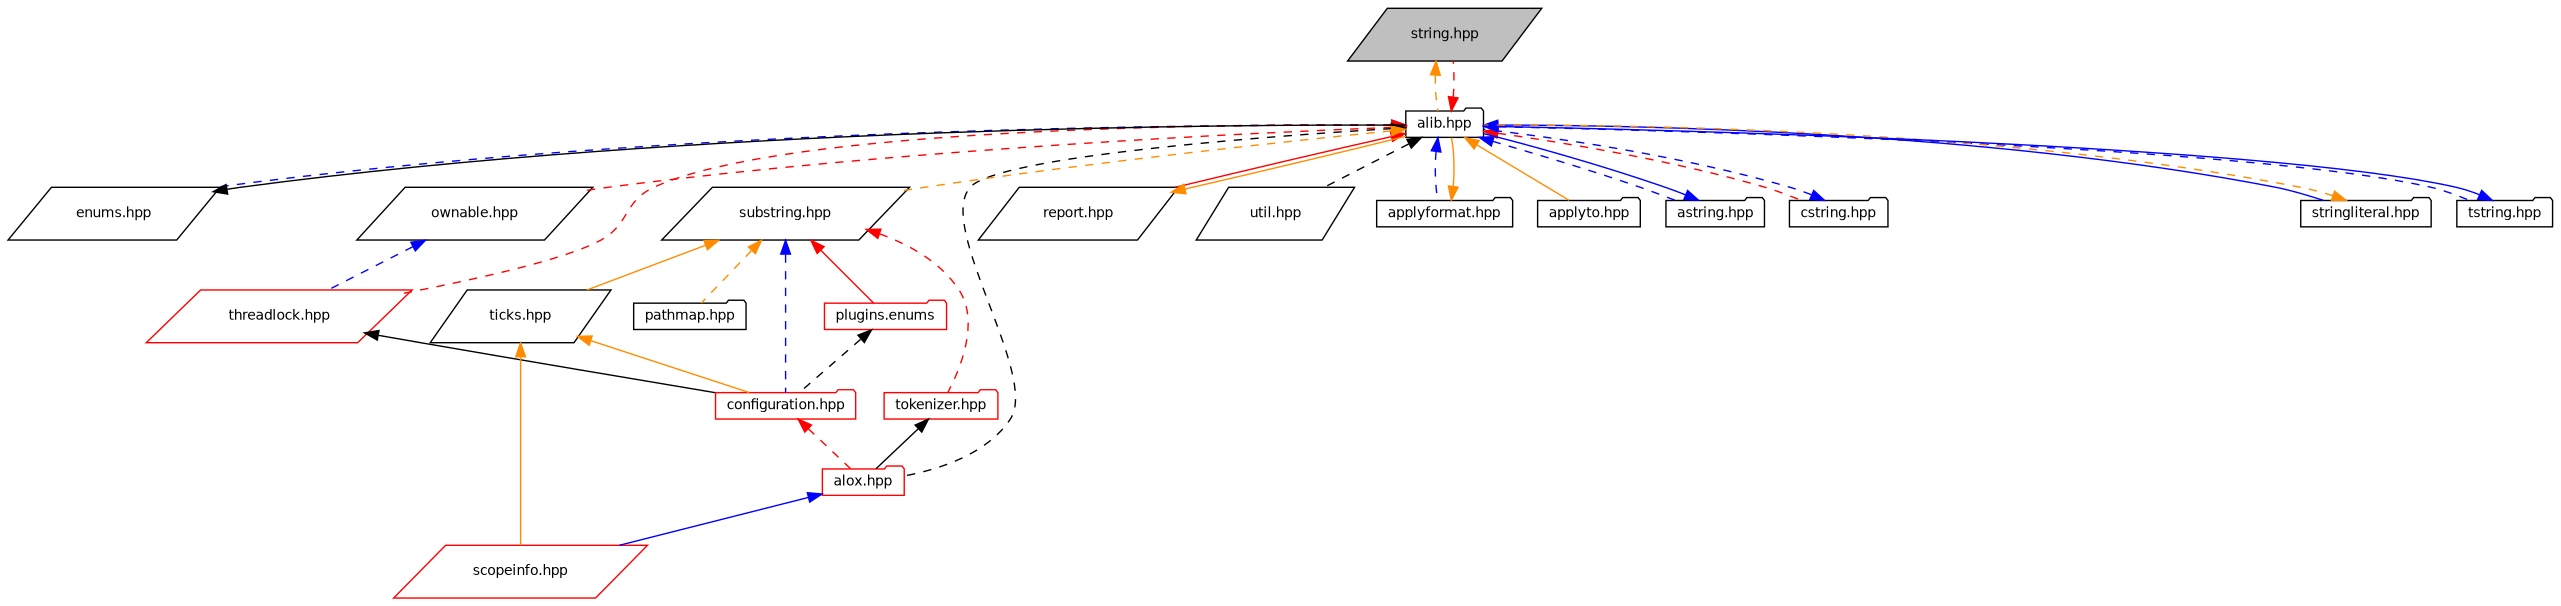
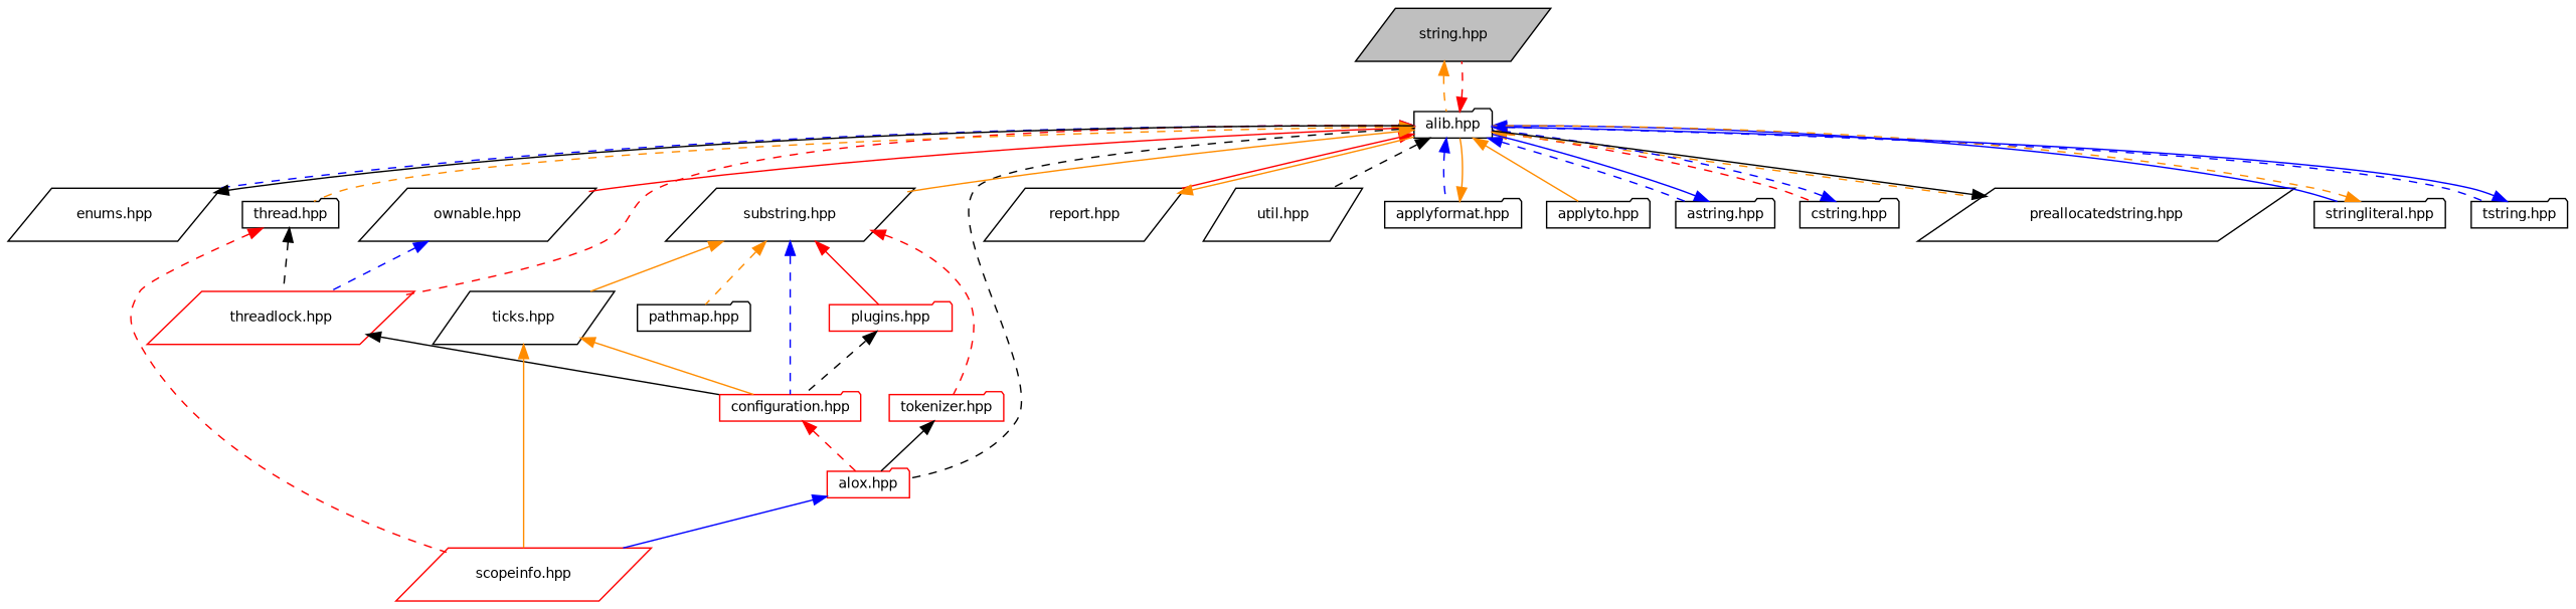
  digraph {
    node [color=black fillcolor=white fontname=Helvetica fontsize=10 shape=folder style=filled]
    edge [color=darkorange dir=back fontname=Helvetica fontsize=10 labelfontname=Helvetica labelfontsize=10 style=dashed]
    n1 [fillcolor=grey75 fontcolor=black height=0.2 label="string.hpp" shape=parallelogram width=0.4]
    n2 [height=0.2 label="alib.hpp" width=0.4]
    n3 [height=0.2 label="enums.hpp" shape=parallelogram width=0.4]
    n4 [height=0.2 label="ownable.hpp" shape=parallelogram width=0.4]
    n5 [color=red height=0.2 label="threadlock.hpp" shape=parallelogram width=0.4]
    n6 [color=red height=0.2 label="alox.hpp" width=0.4]
    n7 [height=0.2 label="report.hpp" shape=parallelogram width=0.4]
    n8 [height=0.2 label="util.hpp" shape=parallelogram width=0.4]
    n9 [height=0.2 label="applyformat.hpp" width=0.4]
    n10 [height=0.2 label="applyto.hpp" width=0.4]
    n11 [height=0.2 label="astring.hpp" width=0.4]
    n12 [height=0.2 label="cstring.hpp" width=0.4]
+   n13 [height=0.2 label="preallocatedstring.hpp" shape=parallelogram width=0.4]
    n14 [height=0.2 label="stringliteral.hpp" width=0.4]
    n15 [height=0.2 label="substring.hpp" shape=parallelogram width=0.4]
    n16 [height=0.2 label="tstring.hpp" width=0.4]
+   n17 [height=0.2 label="thread.hpp" width=0.4]
    n18 [color=red height=0.2 label="configuration.hpp" width=0.4]
    n19 [color=red height=0.2 label="scopeinfo.hpp" shape=parallelogram width=0.4]
-   n20 [color=red height=0.2 label="plugins.enums" width=0.4]
+   n20 [color=red height=0.2 label="plugins.hpp" width=0.4]
    n21 [height=0.2 label="pathmap.hpp" width=0.4]
    n22 [color=red height=0.2 label="tokenizer.hpp" width=0.4]
    n23 [height=0.2 label="ticks.hpp" shape=parallelogram width=0.4]
    n1 -> n2
    n2 -> n1 [color=red]
    n2 -> n3 [color=blue]
-   n2 -> n4 [color=red]
+   n2 -> n4 [color=red style=solid]
    n2 -> n5 [color=red]
    n2 -> n6 [color=black]
    n2 -> n7 [color=red style=solid]
    n2 -> n8 [color=black]
    n2 -> n9 [color=blue]
    n2 -> n10 [style=solid]
    n2 -> n11 [color=blue]
    n2 -> n12 [color=red]
+   n2 -> n13
    n2 -> n14 [color=blue style=solid]
-   n2 -> n15
+   n2 -> n15 [style=solid]
    n2 -> n16 [color=blue]
+   n2 -> n17
    n3 -> n2 [color=black style=solid]
    n4 -> n5 [color=blue]
    n5 -> n18 [color=black style=solid]
    n6 -> n19 [color=blue style=solid]
    n7 -> n2 [style=solid]
    n9 -> n2 [style=solid]
    n11 -> n2 [color=blue style=solid]
    n12 -> n2 [color=blue]
+   n13 -> n2 [color=black style=solid]
    n14 -> n2
    n15 -> n18 [color=blue]
    n15 -> n20 [color=red style=solid]
    n15 -> n21
    n15 -> n22 [color=red]
    n15 -> n23 [style=solid]
    n16 -> n2 [color=blue style=solid]
+   n17 -> n5 [color=black]
+   n17 -> n19 [color=red]
    n18 -> n6 [color=red]
    n20 -> n18 [color=black]
    n22 -> n6 [color=black style=solid]
    n23 -> n18 [style=solid]
    n23 -> n19 [style=solid]
  }
